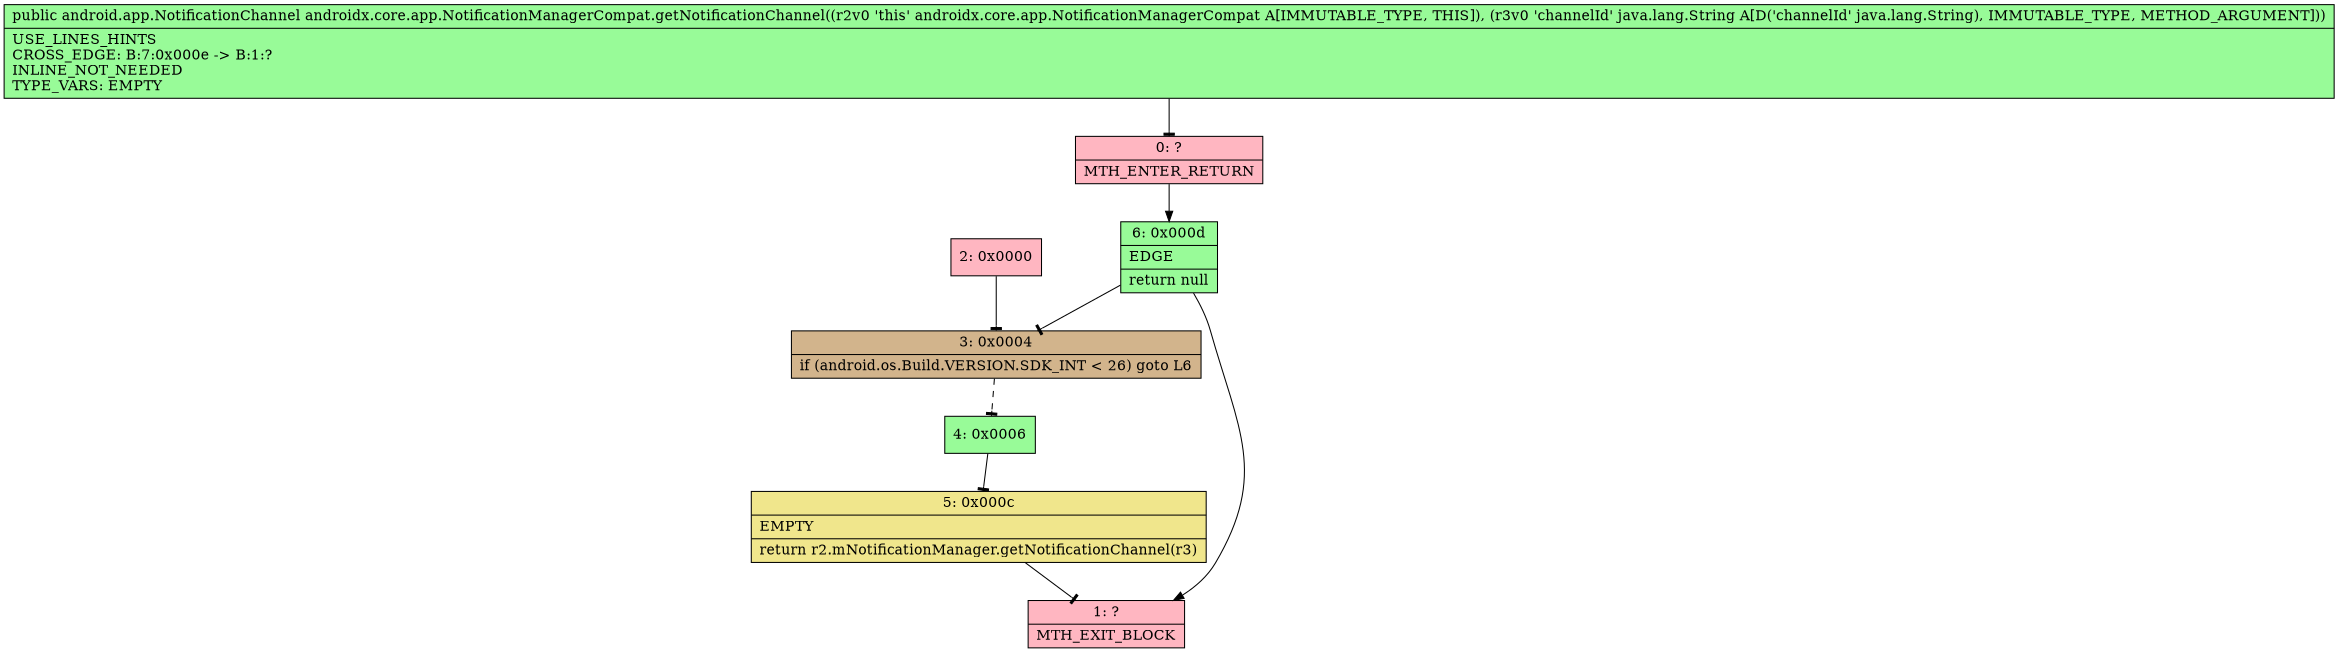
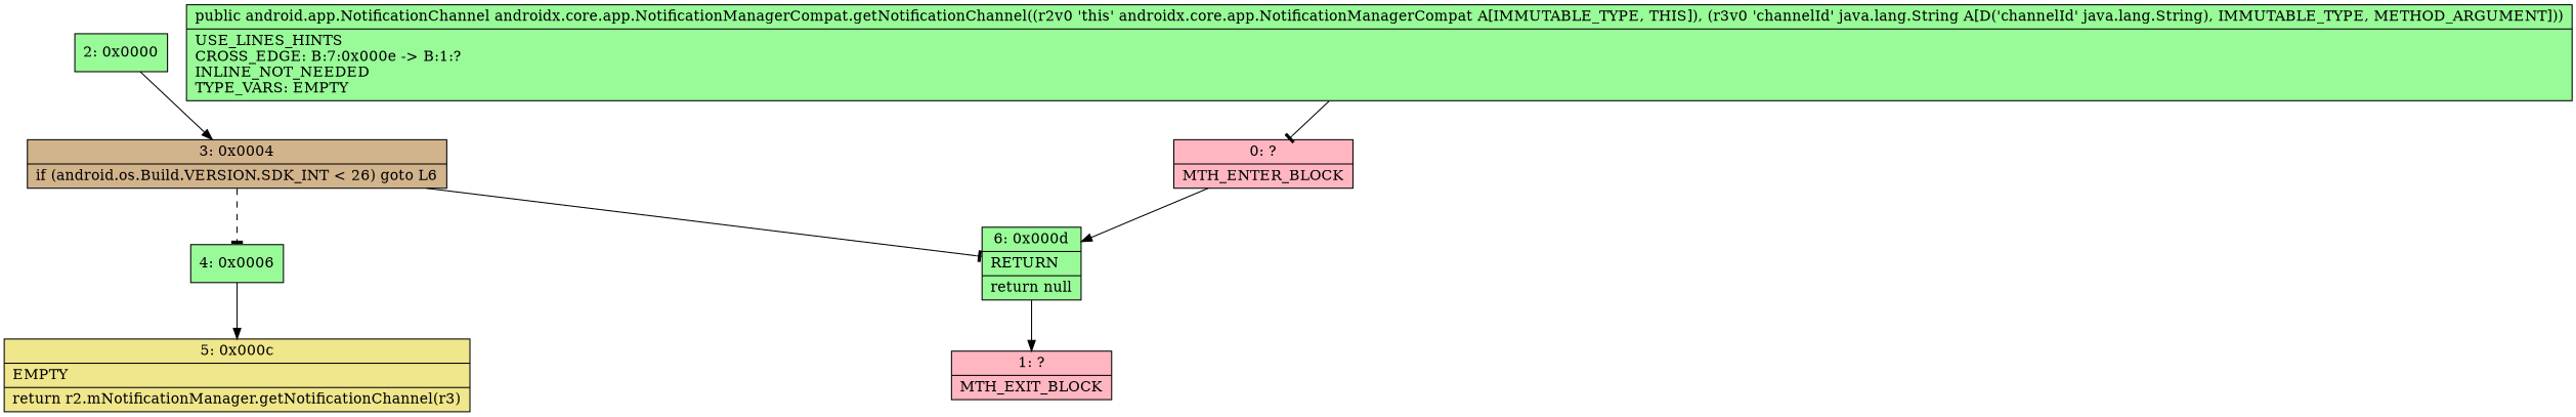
  digraph {
    node [fillcolor=palegreen shape=record style=filled]
    edge [arrowhead=tee]
-   n1 [fillcolor=lightpink label="{0\:\ ?|MTH_ENTER_RETURN\l}"]
-   n2 [label="{6\:\ 0x000d|EDGE\l|return null\l}"]
-   n3 [fillcolor=lightpink label="{2\:\ 0x0000}"]
+   n1 [fillcolor=lightpink label="{0\:\ ?|MTH_ENTER_BLOCK\l}"]
+   n2 [label="{6\:\ 0x000d|RETURN\l|return null\l}"]
+   n3 [label="{2\:\ 0x0000}"]
    n4 [fillcolor=tan label="{3\:\ 0x0004|if (android.os.Build.VERSION.SDK_INT \< 26) goto L6\l}"]
    n5 [label="{4\:\ 0x0006}"]
    n6 [fillcolor=khaki label="{5\:\ 0x000c|EMPTY\l|return r2.mNotificationManager.getNotificationChannel(r3)\l}"]
    n7 [fillcolor=lightpink label="{1\:\ ?|MTH_EXIT_BLOCK\l}"]
    n8 [label="{public android.app.NotificationChannel androidx.core.app.NotificationManagerCompat.getNotificationChannel((r2v0 'this' androidx.core.app.NotificationManagerCompat A[IMMUTABLE_TYPE, THIS]), (r3v0 'channelId' java.lang.String A[D('channelId' java.lang.String), IMMUTABLE_TYPE, METHOD_ARGUMENT]))  | USE_LINES_HINTS\lCROSS_EDGE: B:7:0x000e \-\> B:1:?\lINLINE_NOT_NEEDED\lTYPE_VARS: EMPTY\l}"]
    n1 -> n2 [arrowhead=normal]
    n2 -> n7 [arrowhead=normal]
-   n3 -> n4
-   n2 -> n4
+   n3 -> n4 [arrowhead=normal]
+   n4 -> n2
    n4 -> n5 [style=dashed]
-   n5 -> n6
-   n6 -> n7
+   n5 -> n6 [arrowhead=normal]
    n8 -> n1
  }
